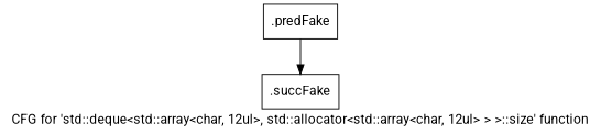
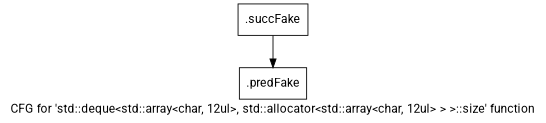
  digraph {
    label="CFG for 'std::deque\<std::array\<char, 12ul\>, std::allocator\<std::array\<char, 12ul\> \> \>::size' function"
    fontname=Roboto
    node [shape=record fontname=Roboto]
    n1 [label="{.predFake}"]
    n2 [filename="/media/miguel/NewVolume/Linux/Xilinx/Vitis_HLS/2020.2/tps/lnx64/gcc-6.2.0/lib/gcc/x86_64-pc-linux-gnu/6.2.0/../../../../include/c++/6.2.0/bits/stl_deque.h" label="{.succFake}" linenumber=1265]
-   n1 -> n2 [execusionnum=278 filename="/media/miguel/NewVolume/Linux/Xilinx/Vitis_HLS/2020.2/tps/lnx64/gcc-6.2.0/lib/gcc/x86_64-pc-linux-gnu/6.2.0/../../../../include/c++/6.2.0/bits/stl_deque.h" fontname=Roboto]
+   n2 -> n1 [execusionnum=278 filename="/media/miguel/NewVolume/Linux/Xilinx/Vitis_HLS/2020.2/tps/lnx64/gcc-6.2.0/lib/gcc/x86_64-pc-linux-gnu/6.2.0/../../../../include/c++/6.2.0/bits/stl_deque.h" fontname=Roboto]
  }
